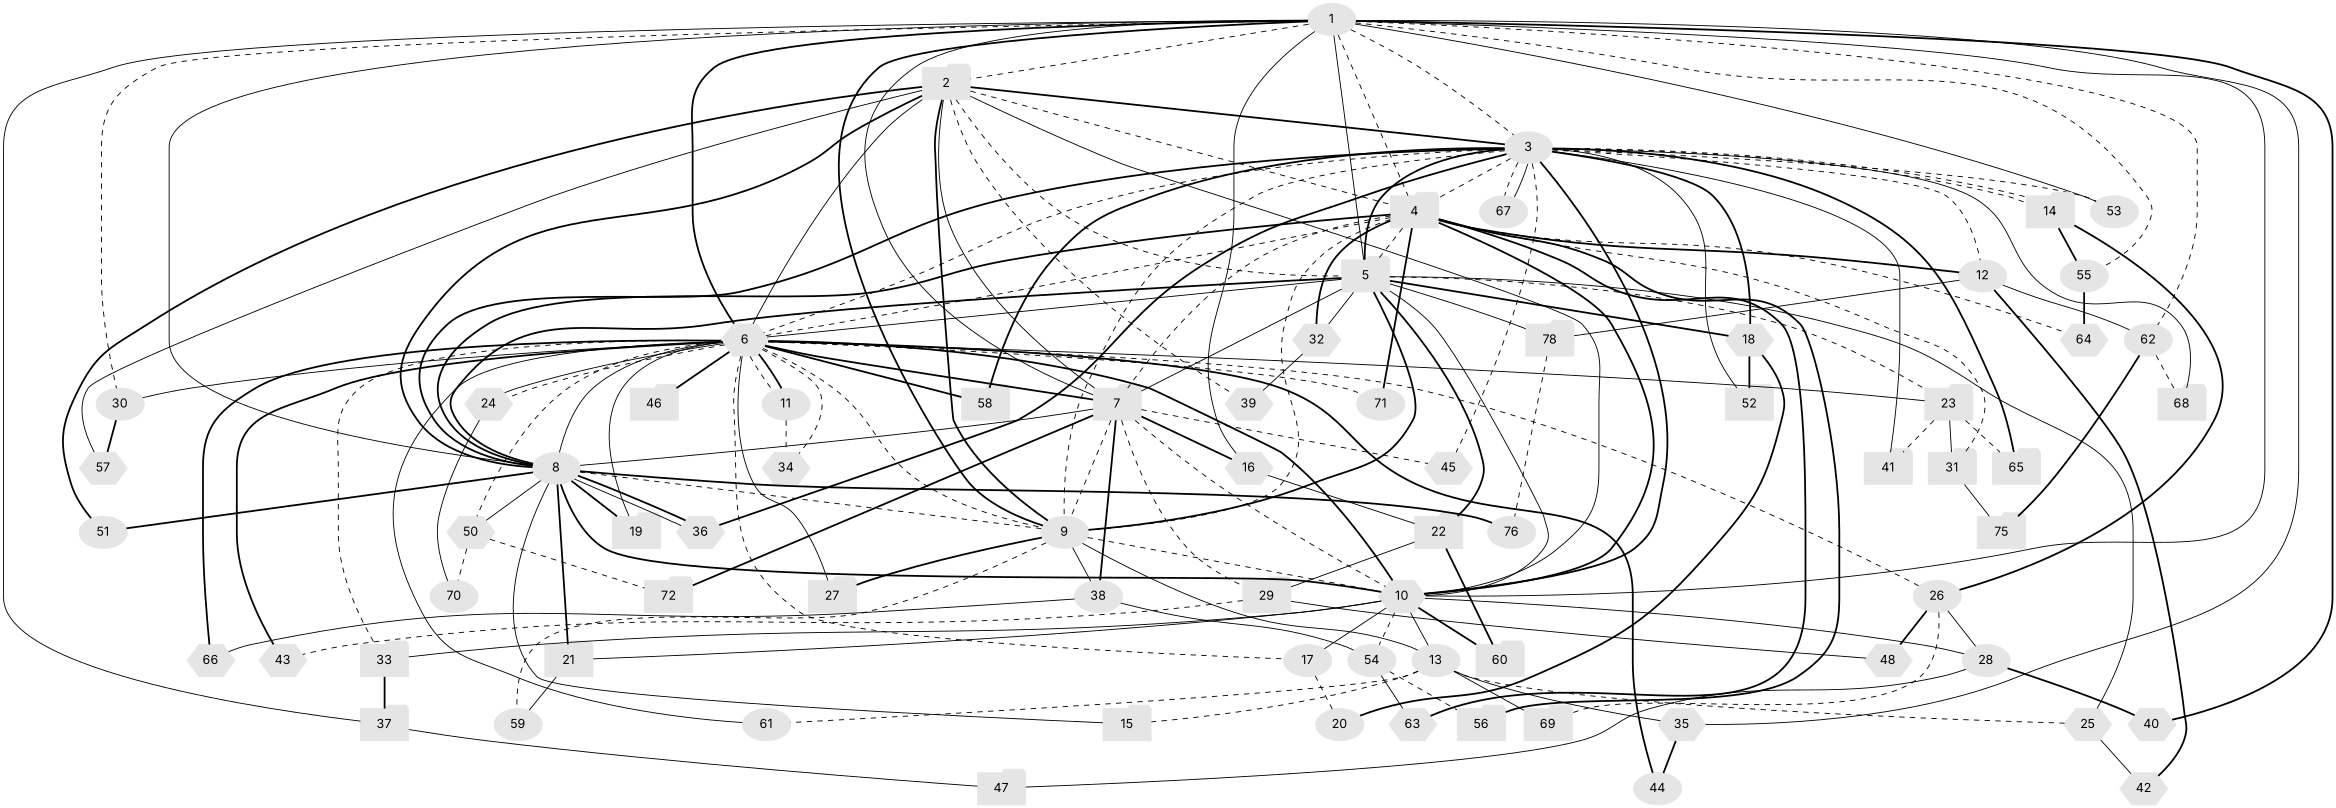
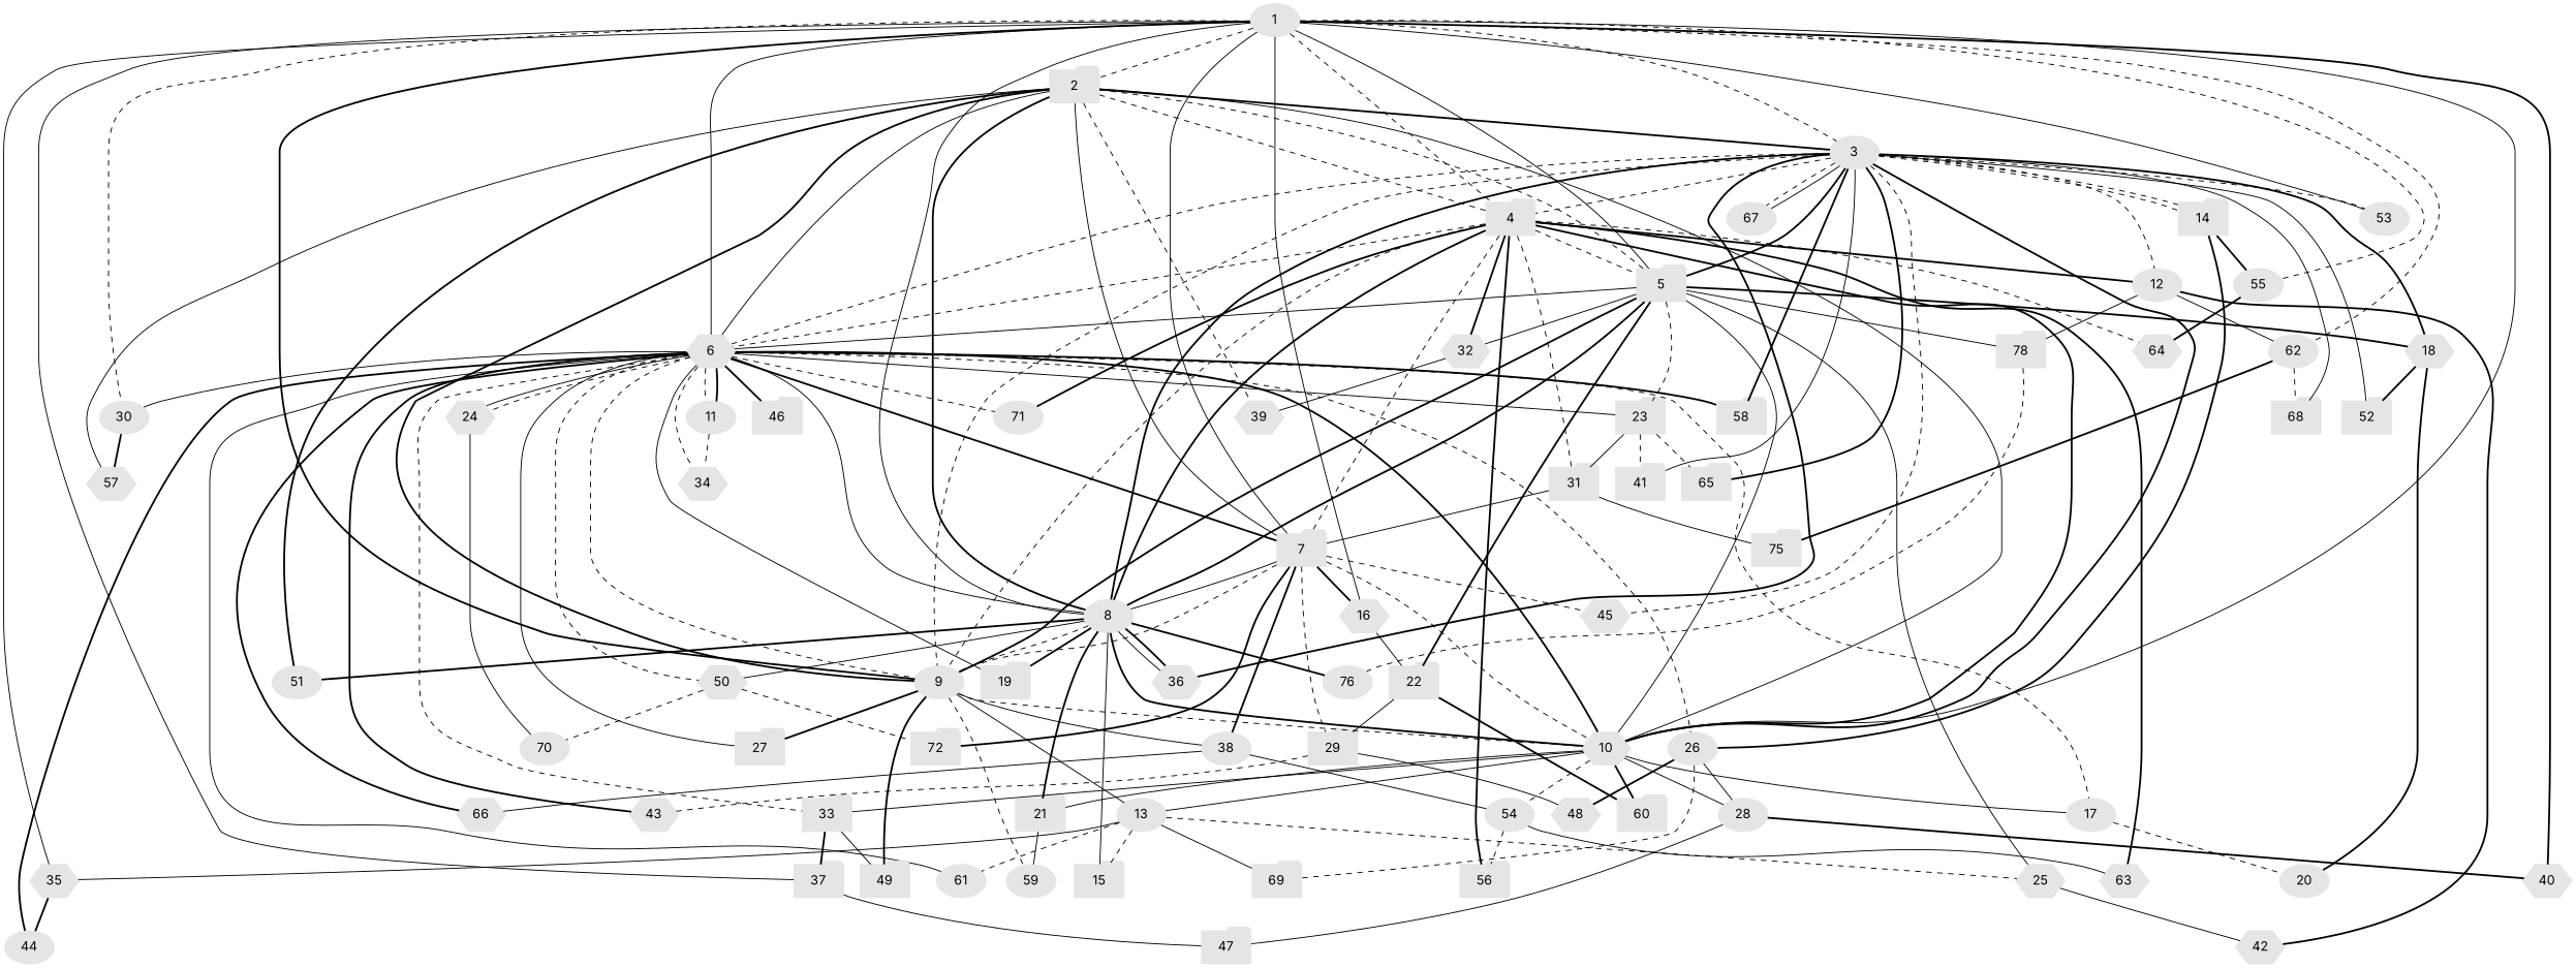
  graph {
    fontname=Inter
    node [color=gray90 fontname=Inter shape=folder style=filled]
    edge [fontname=Inter style=solid]
    1 [shape=ellipse]
    2
    3 [shape=ellipse]
    4
    5
    6 [shape=hexagon]
    7
    8 [shape=ellipse]
    9 [shape=ellipse]
    10 [shape=hexagon]
    16 [shape=hexagon]
    30 [shape=ellipse]
    35 [shape=hexagon]
    37
    40 [shape=hexagon]
    53 [shape=ellipse]
    55 [shape=ellipse]
    62 [shape=ellipse]
    39 [shape=hexagon]
    51 [shape=ellipse]
    57 [shape=hexagon]
    12 [shape=ellipse]
    14
    18 [shape=hexagon]
    41
    45 [shape=hexagon]
    52
    58
    65
    67 [shape=ellipse]
    68
    36 [shape=hexagon]
    31
    32 [shape=hexagon]
    56
    63 [shape=hexagon]
    64 [shape=hexagon]
    71 [shape=ellipse]
    22
    23
    25 [shape=hexagon]
    n42 [label=78]
    11 [shape=ellipse]
    17 [shape=ellipse]
    19
    24 [shape=hexagon]
    26 [shape=ellipse]
    27
    33
    34 [shape=hexagon]
    43 [shape=hexagon]
    44 [shape=ellipse]
    46
    50 [shape=hexagon]
    61 [shape=ellipse]
    66 [shape=hexagon]
    29
    38 [shape=ellipse]
    72
    15
    21
    76 [shape=ellipse]
    13 [shape=ellipse]
+   49
    59 [shape=ellipse]
    28 [shape=ellipse]
    54 [shape=ellipse]
    60
    47
    75
    42 [shape=hexagon]
    20 [shape=ellipse]
    70 [shape=ellipse]
    69
    48 [shape=hexagon]
    1 -- 2 [style=dashed]
    1 -- 3 [style=dashed]
    1 -- 4 [style=dashed]
    1 -- 5
-   1 -- 6 [style=bold]
+   1 -- 6
    1 -- 7
    1 -- 8
    1 -- 9 [style=bold]
    1 -- 10
    1 -- 16
    1 -- 30 [style=dashed]
    1 -- 35
    1 -- 37
    1 -- 40 [style=bold]
    1 -- 53
    1 -- 55 [style=dashed]
    1 -- 62 [style=dashed]
    2 -- 3 [style=bold]
    2 -- 4 [style=dashed]
    2 -- 5 [style=dashed]
    2 -- 6
    2 -- 7
    2 -- 8 [style=bold]
    2 -- 9 [style=bold]
    2 -- 10
    2 -- 39 [style=dashed]
    2 -- 51 [style=bold]
    2 -- 57
    3 -- 4 [style=dashed]
    3 -- 5 [style=bold]
    3 -- 6 [style=dashed]
    3 -- 8 [style=bold]
    3 -- 9 [style=dashed]
    3 -- 10 [style=bold]
    3 -- 53 [style=dashed]
    3 -- 12 [style=dashed]
    3 -- 14 [style=dashed]
    3 -- 14 [style=dashed]
    3 -- 18 [style=bold]
    3 -- 41
    3 -- 45 [style=dashed]
    3 -- 52
    3 -- 58 [style=bold]
    3 -- 65 [style=bold]
    3 -- 67 [style=dashed]
    3 -- 67
    3 -- 68
    3 -- 36 [style=bold]
    4 -- 5 [style=dashed]
    4 -- 6 [style=dashed]
    4 -- 7 [style=dashed]
    4 -- 8 [style=bold]
    4 -- 9 [style=dashed]
    4 -- 10 [style=bold]
    4 -- 12 [style=bold]
    4 -- 31 [style=dashed]
    4 -- 32 [style=bold]
    4 -- 56 [style=bold]
    4 -- 63 [style=bold]
    4 -- 64 [style=dashed]
    4 -- 71 [style=bold]
    5 -- 6
-   5 -- 7
+   31 -- 7
    5 -- 8 [style=bold]
    5 -- 9 [style=bold]
    5 -- 10
    5 -- 18 [style=bold]
    5 -- 32
    5 -- 22 [style=bold]
    5 -- 23 [style=dashed]
    5 -- 25
    5 -- n42
    6 -- 7 [style=bold]
    6 -- 8
    6 -- 9 [style=dashed]
    6 -- 10 [style=bold]
    6 -- 30
    6 -- 58 [style=bold]
    6 -- 71 [style=dashed]
    6 -- 23
    6 -- 11 [style=dashed]
    6 -- 11 [style=bold]
    6 -- 17 [style=dashed]
    6 -- 19
    6 -- 24
    6 -- 24 [style=dashed]
    6 -- 26 [style=dashed]
    6 -- 27
    6 -- 33 [style=dashed]
    6 -- 34 [style=dashed]
    6 -- 43 [style=bold]
    6 -- 44 [style=bold]
    6 -- 46 [style=bold]
    6 -- 50 [style=dashed]
    6 -- 61
    6 -- 66 [style=bold]
    7 -- 8
    7 -- 9 [style=dashed]
    7 -- 10 [style=dashed]
    7 -- 16 [style=bold]
    7 -- 45 [style=dashed]
    7 -- 29 [style=dashed]
    7 -- 38 [style=bold]
    7 -- 72 [style=bold]
    8 -- 9 [style=dashed]
    8 -- 10 [style=bold]
    8 -- 51 [style=bold]
    8 -- 36
    8 -- 36 [style=bold]
    8 -- 19 [style=bold]
    8 -- 50
    8 -- 15
    8 -- 21 [style=bold]
    8 -- 76 [style=bold]
    9 -- 10 [style=dashed]
    9 -- 27 [style=bold]
    9 -- 38
    9 -- 13
+   9 -- 49 [style=bold]
    9 -- 59 [style=dashed]
    10 -- 17
    10 -- 33
    10 -- 21
    10 -- 13
    10 -- 28
    10 -- 54 [style=dashed]
    10 -- 60 [style=bold]
    16 -- 22
    30 -- 57 [style=bold]
    35 -- 44 [style=bold]
    37 -- 47
    55 -- 64 [style=bold]
    62 -- 68 [style=dashed]
    62 -- 75 [style=bold]
    12 -- 62
    12 -- n42
    12 -- 42 [style=bold]
    14 -- 55 [style=bold]
    14 -- 26 [style=bold]
    18 -- 52 [style=bold]
    18 -- 20 [style=bold]
    31 -- 75
    32 -- 39
    22 -- 29
    22 -- 60 [style=bold]
    23 -- 41 [style=dashed]
    23 -- 65 [style=dashed]
    23 -- 31
    25 -- 42
    n42 -- 76 [style=dashed]
    11 -- 34 [style=dashed]
    17 -- 20 [style=dashed]
    24 -- 70
    26 -- 28
    26 -- 69 [style=dashed]
    26 -- 48 [style=bold]
    33 -- 37 [style=bold]
+   33 -- 49
    50 -- 72 [style=dashed]
    50 -- 70 [style=dashed]
    29 -- 43 [style=dashed]
    29 -- 48
    38 -- 66
    38 -- 54
    21 -- 59
    13 -- 35
    13 -- 25 [style=dashed]
    13 -- 61 [style=dashed]
    13 -- 15 [style=dashed]
    13 -- 69
    28 -- 40 [style=bold]
    28 -- 47
    54 -- 56 [style=dashed]
    54 -- 63
  }
